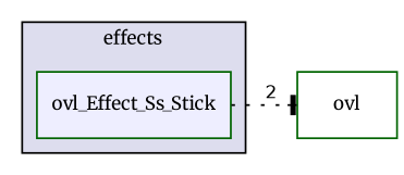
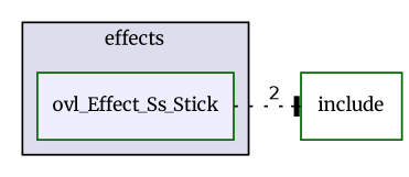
  digraph {
    compound=true
    rankdir=LR
    fontname=Merriweather
    node [fontname=Merriweather fontsize=10 shape=box style=filled color=darkgreen]
    n1 [fillcolor="#eeeeff" label=ovl_Effect_Ss_Stick pencolor=black]
-   n2 [fillcolor=white label=ovl]
+   n2 [fillcolor=white label=include]
    subgraph cluster_1 {
      bgcolor="#ddddee"
      fontsize=10
      label=effects
      pencolor=black
      n1
    }
    n1 -> n2 [headlabel=2 labeldistance=1.5 labelfontname=Helvetica labelfontsize=10 style=dotted arrowhead=tee fontname=Merriweather]
  }
